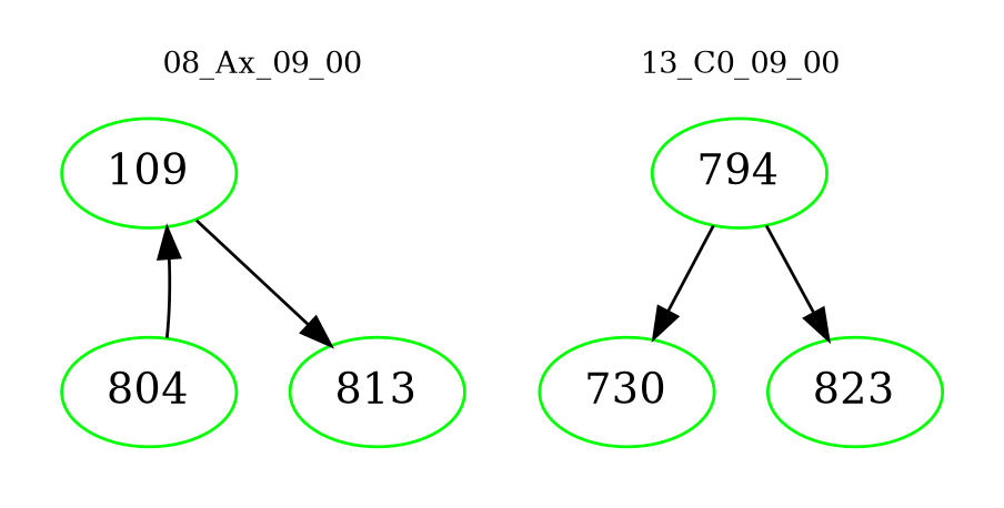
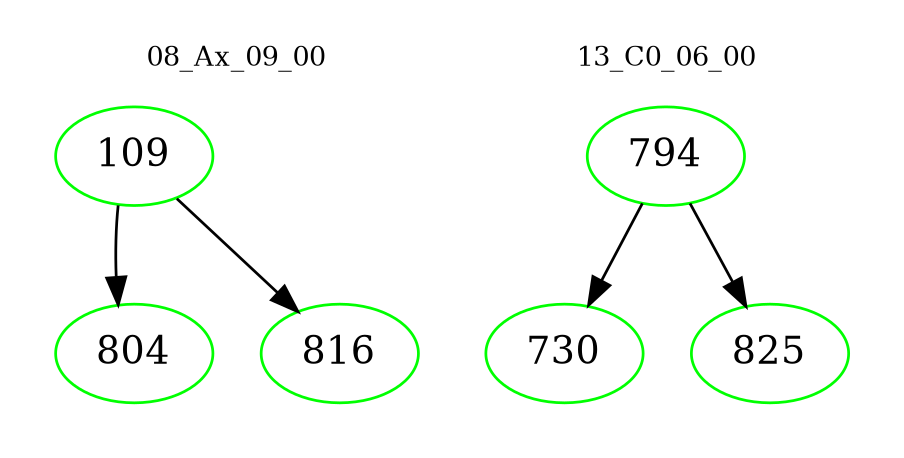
  digraph {
    node [color=green]
    edge [color=black]
    n1 [label=109]
    n2 [label=804]
-   n3 [label=813]
+   n3 [label=816]
    n4 [label=794]
    n5 [label=730]
-   n6 [label=823]
+   n6 [label=825]
    subgraph cluster_1 {
      color=white
      fontsize=10
      label="08_Ax_09_00"
      n1
      n2
      n3
    }
    subgraph cluster_2 {
      color=white
      fontsize=10
-     label="13_C0_09_00"
+     label="13_C0_06_00"
      n4
      n5
      n6
    }
-   n2 -> n1
+   n1 -> n2
    n1 -> n3
    n4 -> n5
    n4 -> n6
  }
